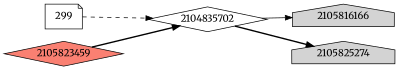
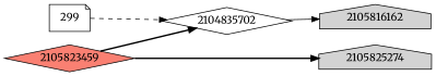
  strict digraph {
    fontname=Merriweather
    rankdir=LR
    node [fillcolor=white fontname=Merriweather shape=diamond style=filled]
    edge [fontname=Merriweather style=bold]
    2105823459 [fillcolor=salmon]
    n2 [label=2104835702]
-   2105816166 [fillcolor=lightgrey shape=house]
+   2105816166 [fillcolor=lightgrey shape=house label=2105816162]
    2105825274 [fillcolor=lightgrey shape=house]
    n5 [label=299 shape=note]
    2105823459 -> n2
    n2 -> 2105816166 [style=solid]
-   n2 -> 2105825274
+   2105823459 -> 2105825274
    n5 -> n2 [style=dashed]
  }
